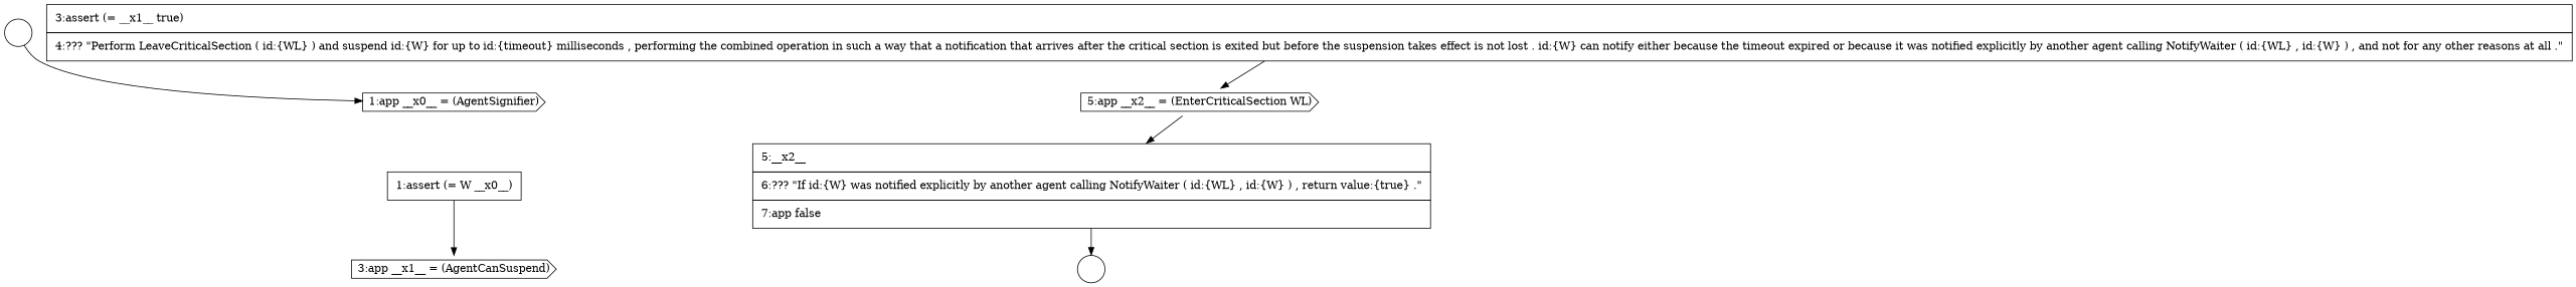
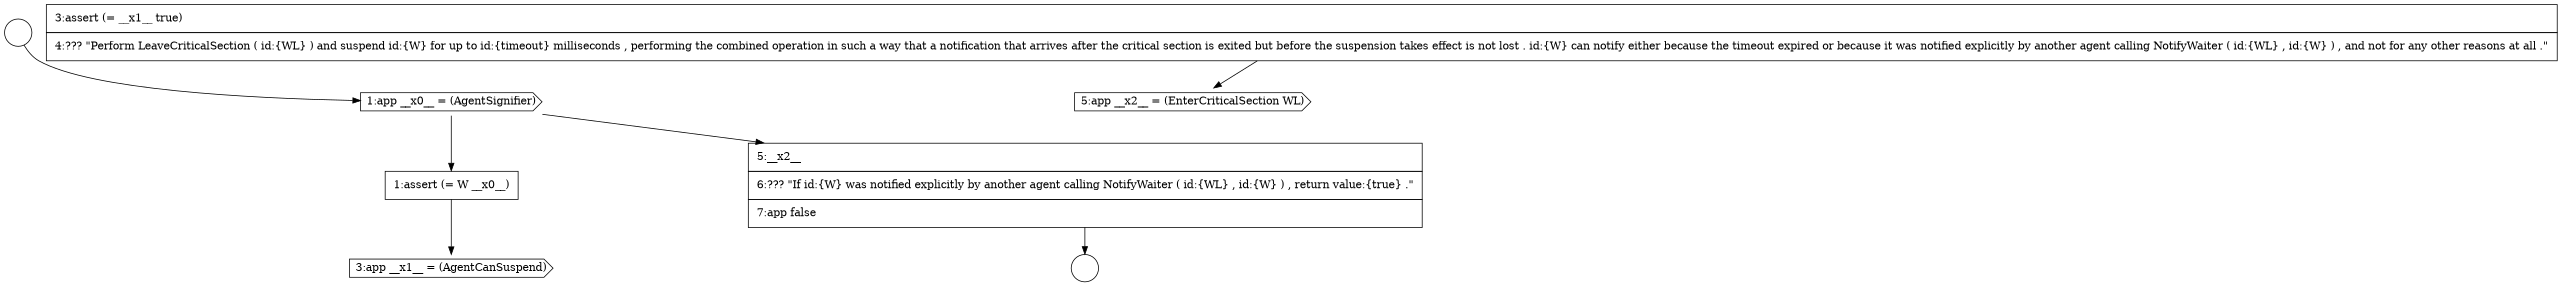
  digraph {
    node [color=black fillcolor=white shape=cds style=filled]
    edge [color=black]
    n1 [label=" " shape=circle]
    n2 [label=" " shape=circle]
    n3 [label=<<font color="black">1:app __x0__ = (AgentSignifier)</font>>]
    n4 [label=<<font color="black">     <table border="0" cellborder="1" cellspacing="0" cellpadding="10">       <tr><td align="left">1:assert (= W __x0__)</td></tr>     </table>   </font>> margin=0 shape=none]
    n5 [label=<<font color="black">3:app __x1__ = (AgentCanSuspend)</font>>]
    n6 [label=<<font color="black">     <table border="0" cellborder="1" cellspacing="0" cellpadding="10">       <tr><td align="left">3:assert (= __x1__ true)</td></tr>       <tr><td align="left">4:??? &quot;Perform LeaveCriticalSection ( id:{WL} ) and suspend id:{W} for up to id:{timeout} milliseconds , performing the combined operation in such a way that a notification that arrives after the critical section is exited but before the suspension takes effect is not lost . id:{W} can notify either because the timeout expired or because it was notified explicitly by another agent calling NotifyWaiter ( id:{WL} , id:{W} ) , and not for any other reasons at all .&quot;</td></tr>     </table>   </font>> margin=0 shape=none]
    n7 [label=<<font color="black">5:app __x2__ = (EnterCriticalSection WL)</font>>]
    n8 [label=<<font color="black">     <table border="0" cellborder="1" cellspacing="0" cellpadding="10">       <tr><td align="left">5:__x2__</td></tr>       <tr><td align="left">6:??? &quot;If id:{W} was notified explicitly by another agent calling NotifyWaiter ( id:{WL} , id:{W} ) , return value:{true} .&quot;</td></tr>       <tr><td align="left">7:app false</td></tr>     </table>   </font>> margin=0 shape=none]
    n2 -> n3
+   n3 -> n4
    n4 -> n5
    n6 -> n7
-   n7 -> n8
+   n3 -> n8
    n8 -> n1
  }
